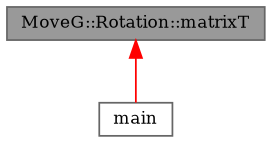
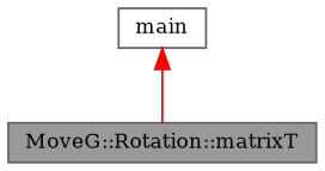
  digraph {
    rankdir=TB
    fontname="DejaVu Serif"
    node [fontname="DejaVu Serif" fontsize=10 shape=box style=filled]
    n1 [color=gray40 fillcolor=grey60 fontcolor=black height=0.2 label="MoveG::Rotation::matrixT" width=0.4]
    n2 [color=grey40 fillcolor=white height=0.2 label=main width=0.4]
-   n1 -> n2 [color=red dir=back fontname="DejaVu Serif" fontsize=10 labelfontname=Helvetica labelfontsize=10 style=solid]
+   n2 -> n1 [color=red dir=back fontname="DejaVu Serif" fontsize=10 labelfontname=Helvetica labelfontsize=10 style=solid]
  }
